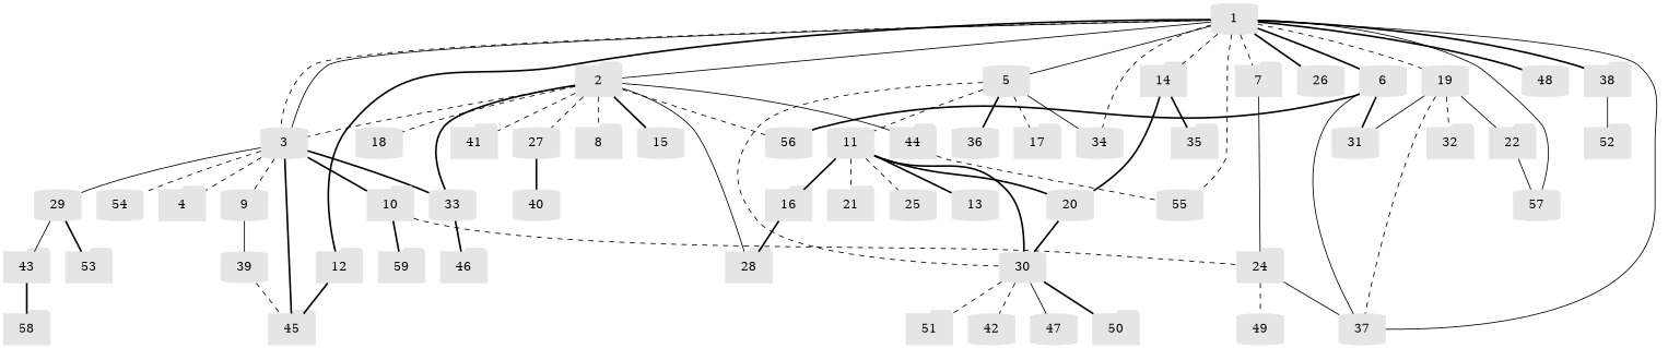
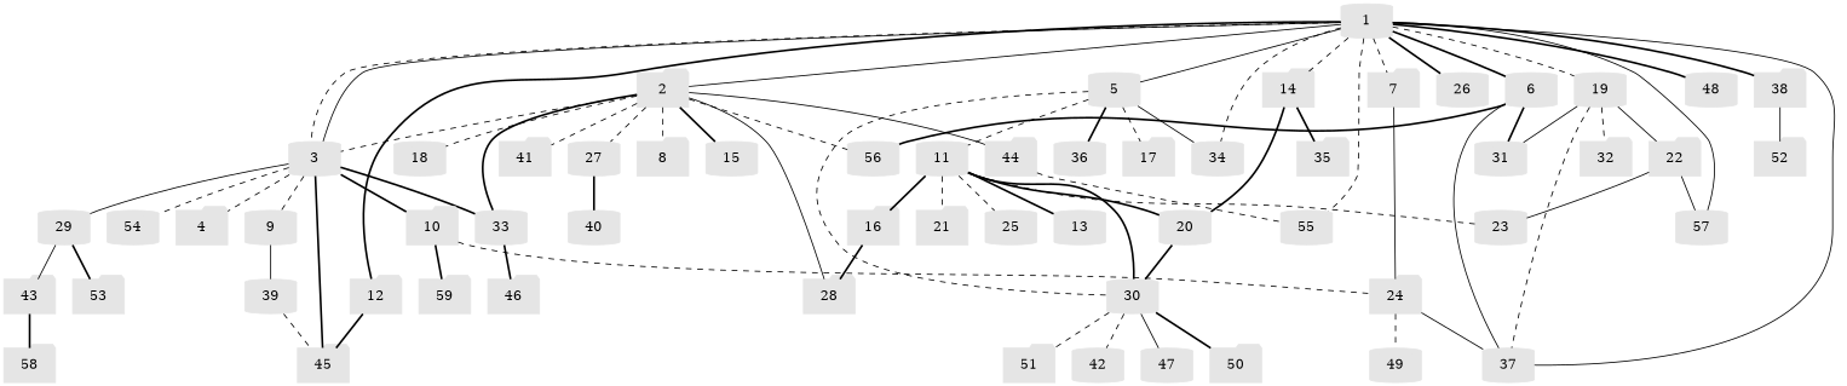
  graph {
    node [color=gray90 shape=cylinder style=filled]
    edge [style=dashed]
    2 [shape=folder]
    1
    3
    5
    6
    7 [shape=folder]
    12 [shape=folder]
    14 [shape=folder]
    19
    26
    34
    37
    38 [shape=folder]
    48
    55
    57
    8 [shape=folder]
    15
    18
    27
    28 [shape=folder]
    33
    41 [shape=folder]
    44 [shape=folder]
    56
    4 [shape=folder]
    9
    10 [shape=folder]
    29
    45 [shape=folder]
    54
    11
    17 [shape=folder]
    30
    36
    31
    24 [shape=folder]
    20
    35 [shape=folder]
    22 [shape=folder]
    32 [shape=folder]
    52 [shape=folder]
    40
    46 [shape=folder]
    39
    59 [shape=folder]
    43 [shape=folder]
    53 [shape=folder]
    13
    16 [shape=folder]
    21 [shape=folder]
+   23
    25
    42
    47
    50 [shape=folder]
    51 [shape=folder]
    49
    58 [shape=folder]
    2 -- 3
    2 -- 8
    2 -- 15 [style=bold]
    2 -- 18
    2 -- 27
    2 -- 28 [style=solid]
    2 -- 33 [style=bold]
    2 -- 41
    2 -- 44 [style=solid]
    2 -- 56
    1 -- 2 [style=solid]
    1 -- 3
    1 -- 3 [style=solid]
    1 -- 5 [style=solid]
    1 -- 6 [style=bold]
    1 -- 7
    1 -- 12 [style=bold]
    1 -- 14
    1 -- 19
    1 -- 26 [style=bold]
    1 -- 34
    1 -- 37 [style=solid]
    1 -- 38 [style=bold]
    1 -- 48 [style=bold]
    1 -- 55
    1 -- 57 [style=solid]
    3 -- 33 [style=bold]
    3 -- 4
    3 -- 9
    3 -- 10 [style=bold]
    3 -- 29 [style=solid]
    3 -- 45 [style=bold]
    3 -- 54
    5 -- 34 [style=solid]
    5 -- 11
    5 -- 17
    5 -- 30
    5 -- 36 [style=bold]
    6 -- 37 [style=solid]
    6 -- 56 [style=bold]
    6 -- 31 [style=bold]
    7 -- 24 [style=solid]
    12 -- 45 [style=bold]
    14 -- 20 [style=bold]
    14 -- 35 [style=bold]
    19 -- 37
    19 -- 31 [style=solid]
    19 -- 22 [style=solid]
    19 -- 32
    38 -- 52 [style=solid]
    27 -- 40 [style=bold]
    33 -- 46 [style=bold]
    44 -- 55
    9 -- 39 [style=solid]
    10 -- 24
    10 -- 59 [style=bold]
    29 -- 43 [style=solid]
    29 -- 53 [style=bold]
    11 -- 30 [style=bold]
    11 -- 20 [style=bold]
    11 -- 13 [style=bold]
    11 -- 16 [style=bold]
    11 -- 21
+   11 -- 23
    11 -- 25
    30 -- 42
    30 -- 47 [style=solid]
    30 -- 50 [style=bold]
    30 -- 51
    24 -- 37 [style=solid]
    24 -- 49
    20 -- 30 [style=bold]
    22 -- 57 [style=solid]
+   22 -- 23 [style=solid]
    39 -- 45
    43 -- 58 [style=bold]
    16 -- 28 [style=bold]
  }
